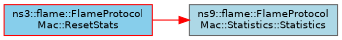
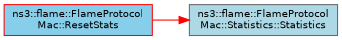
  digraph {
    rankdir=LR
    node [fontname=Helvetica fontsize=10 shape=record style=filled]
    n1 [color=red fillcolor=skyblue fontcolor=black height=0.2 label="ns3::flame::FlameProtocol\lMac::ResetStats" width=0.4]
-   n2 [color=gray40 fillcolor=lightblue height=0.2 label="ns9::flame::FlameProtocol\lMac::Statistics::Statistics" width=0.4]
+   n2 [color=gray40 fillcolor=lightblue height=0.2 label="ns3::flame::FlameProtocol\lMac::Statistics::Statistics" width=0.4]
    n1 -> n2 [color=red fontname=Helvetica fontsize=10 labelfontname=Helvetica labelfontsize=10 style=solid]
  }
